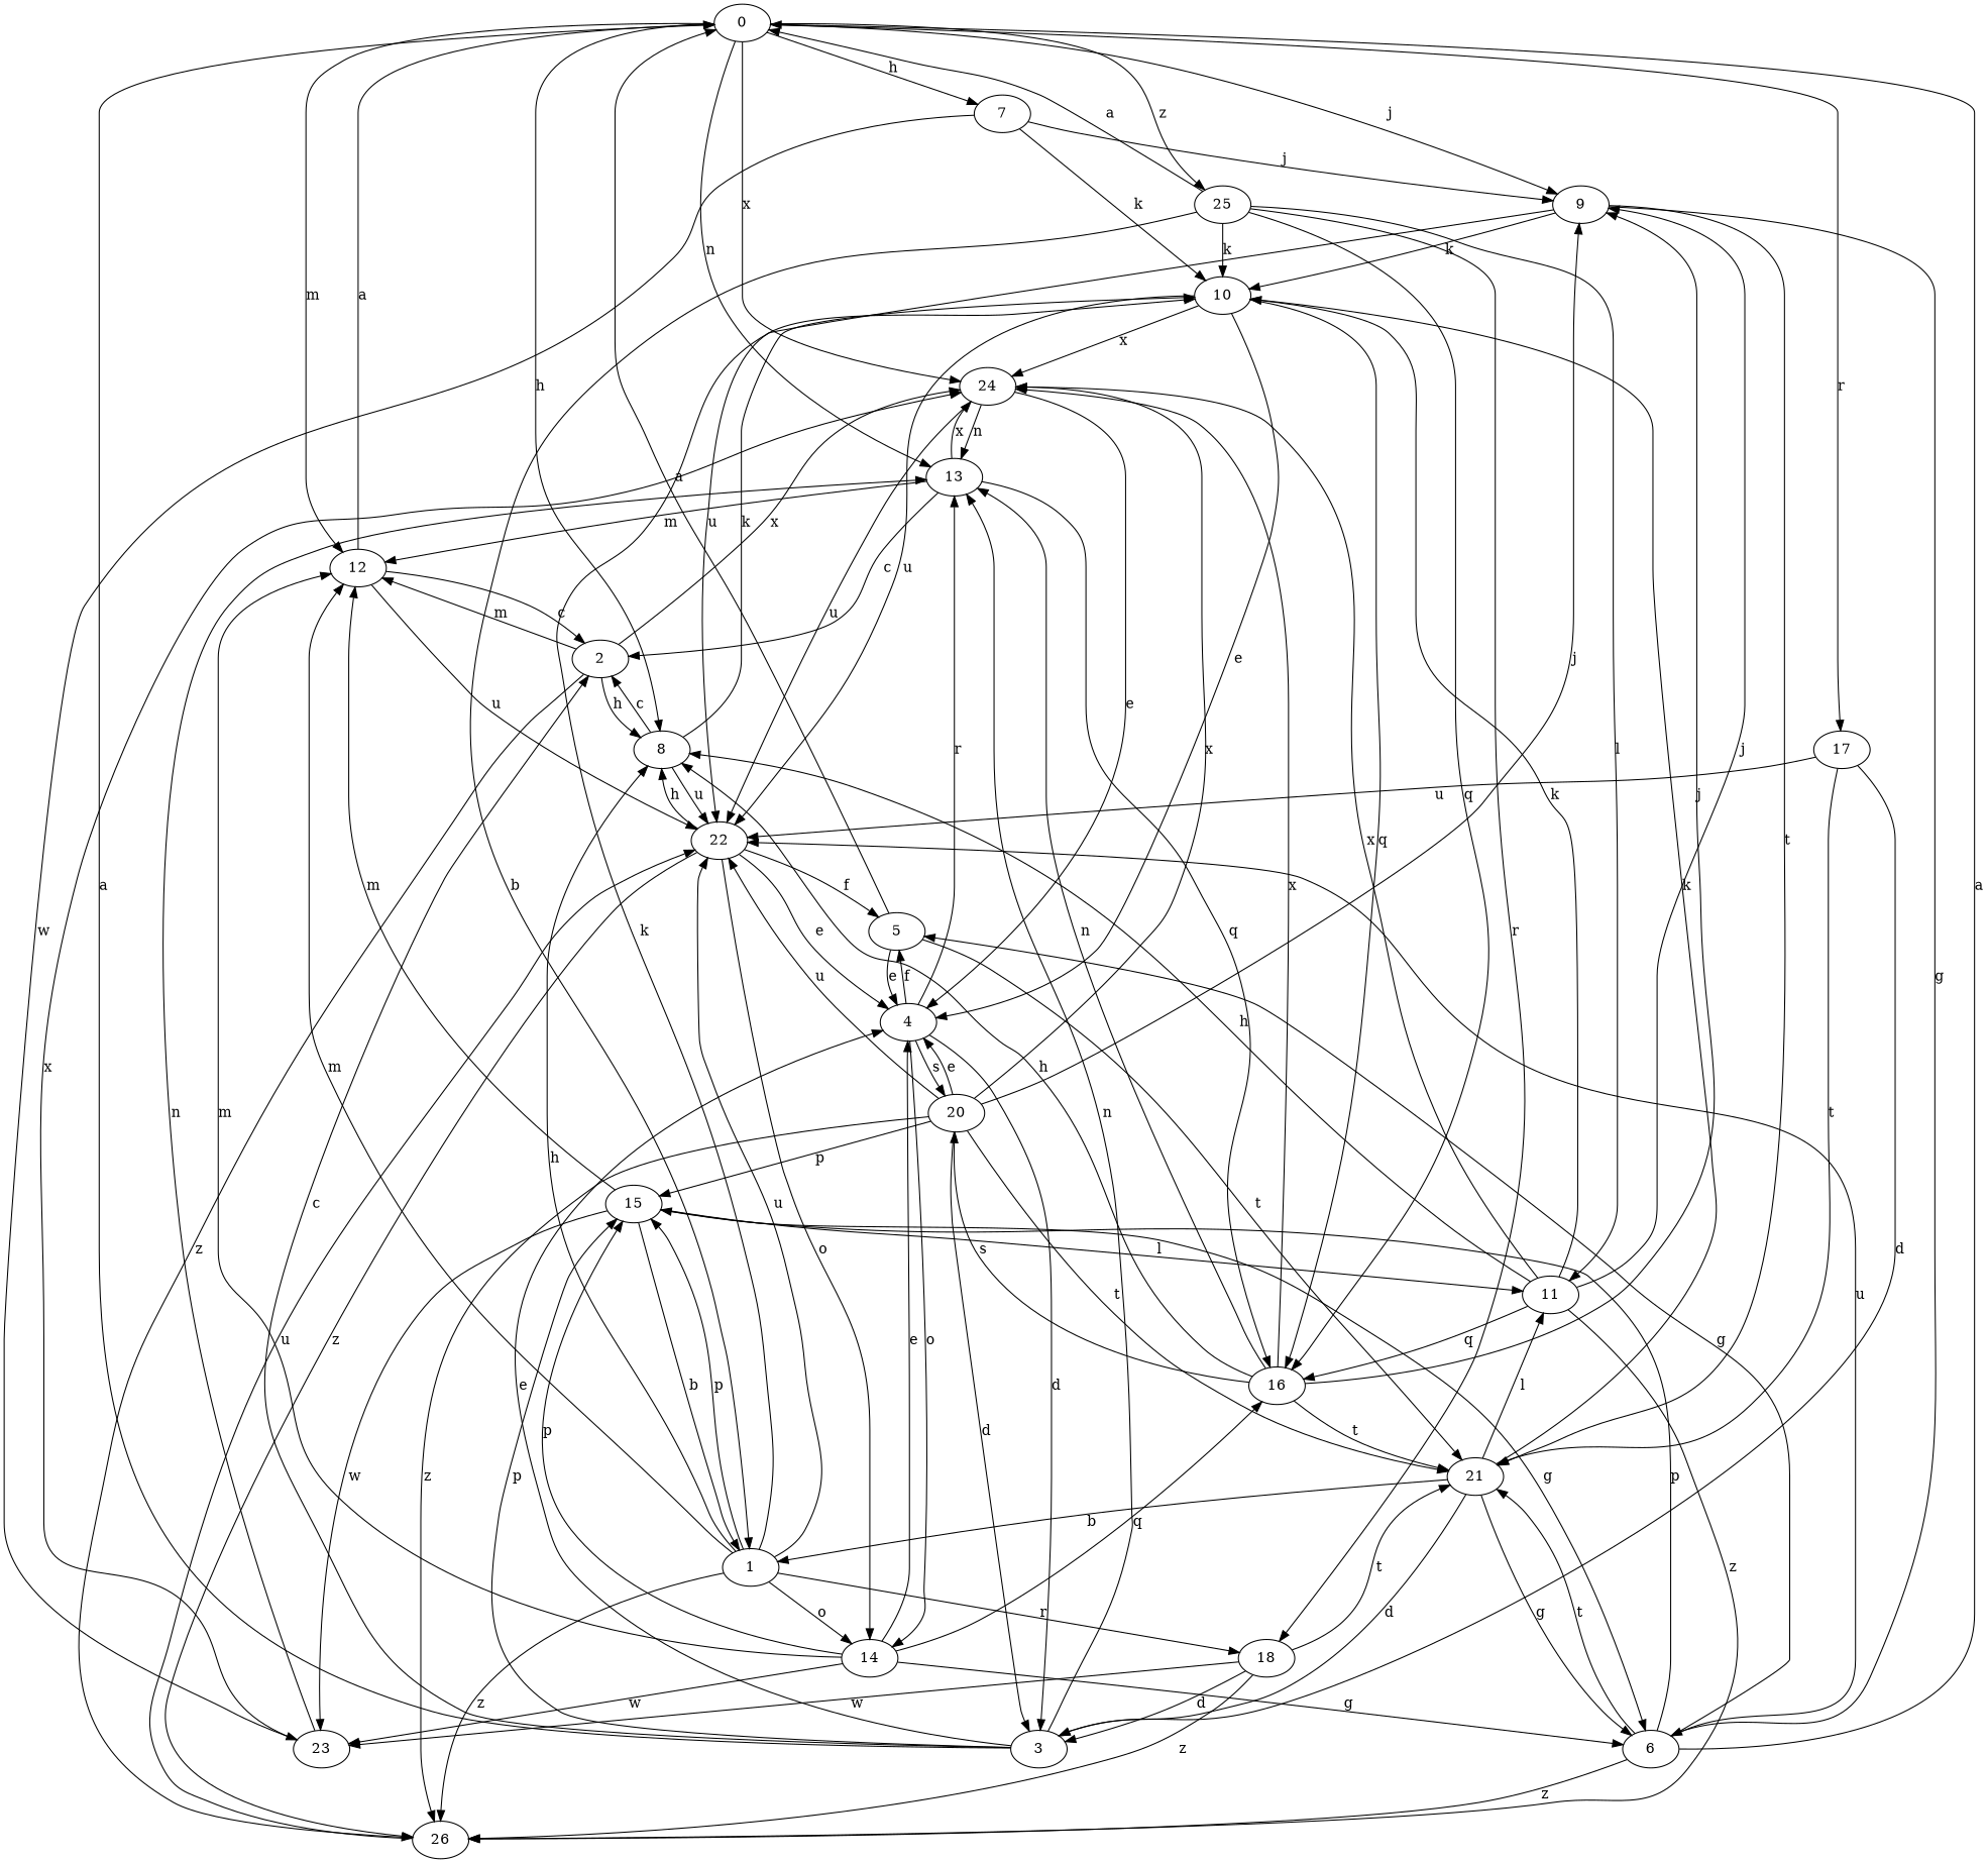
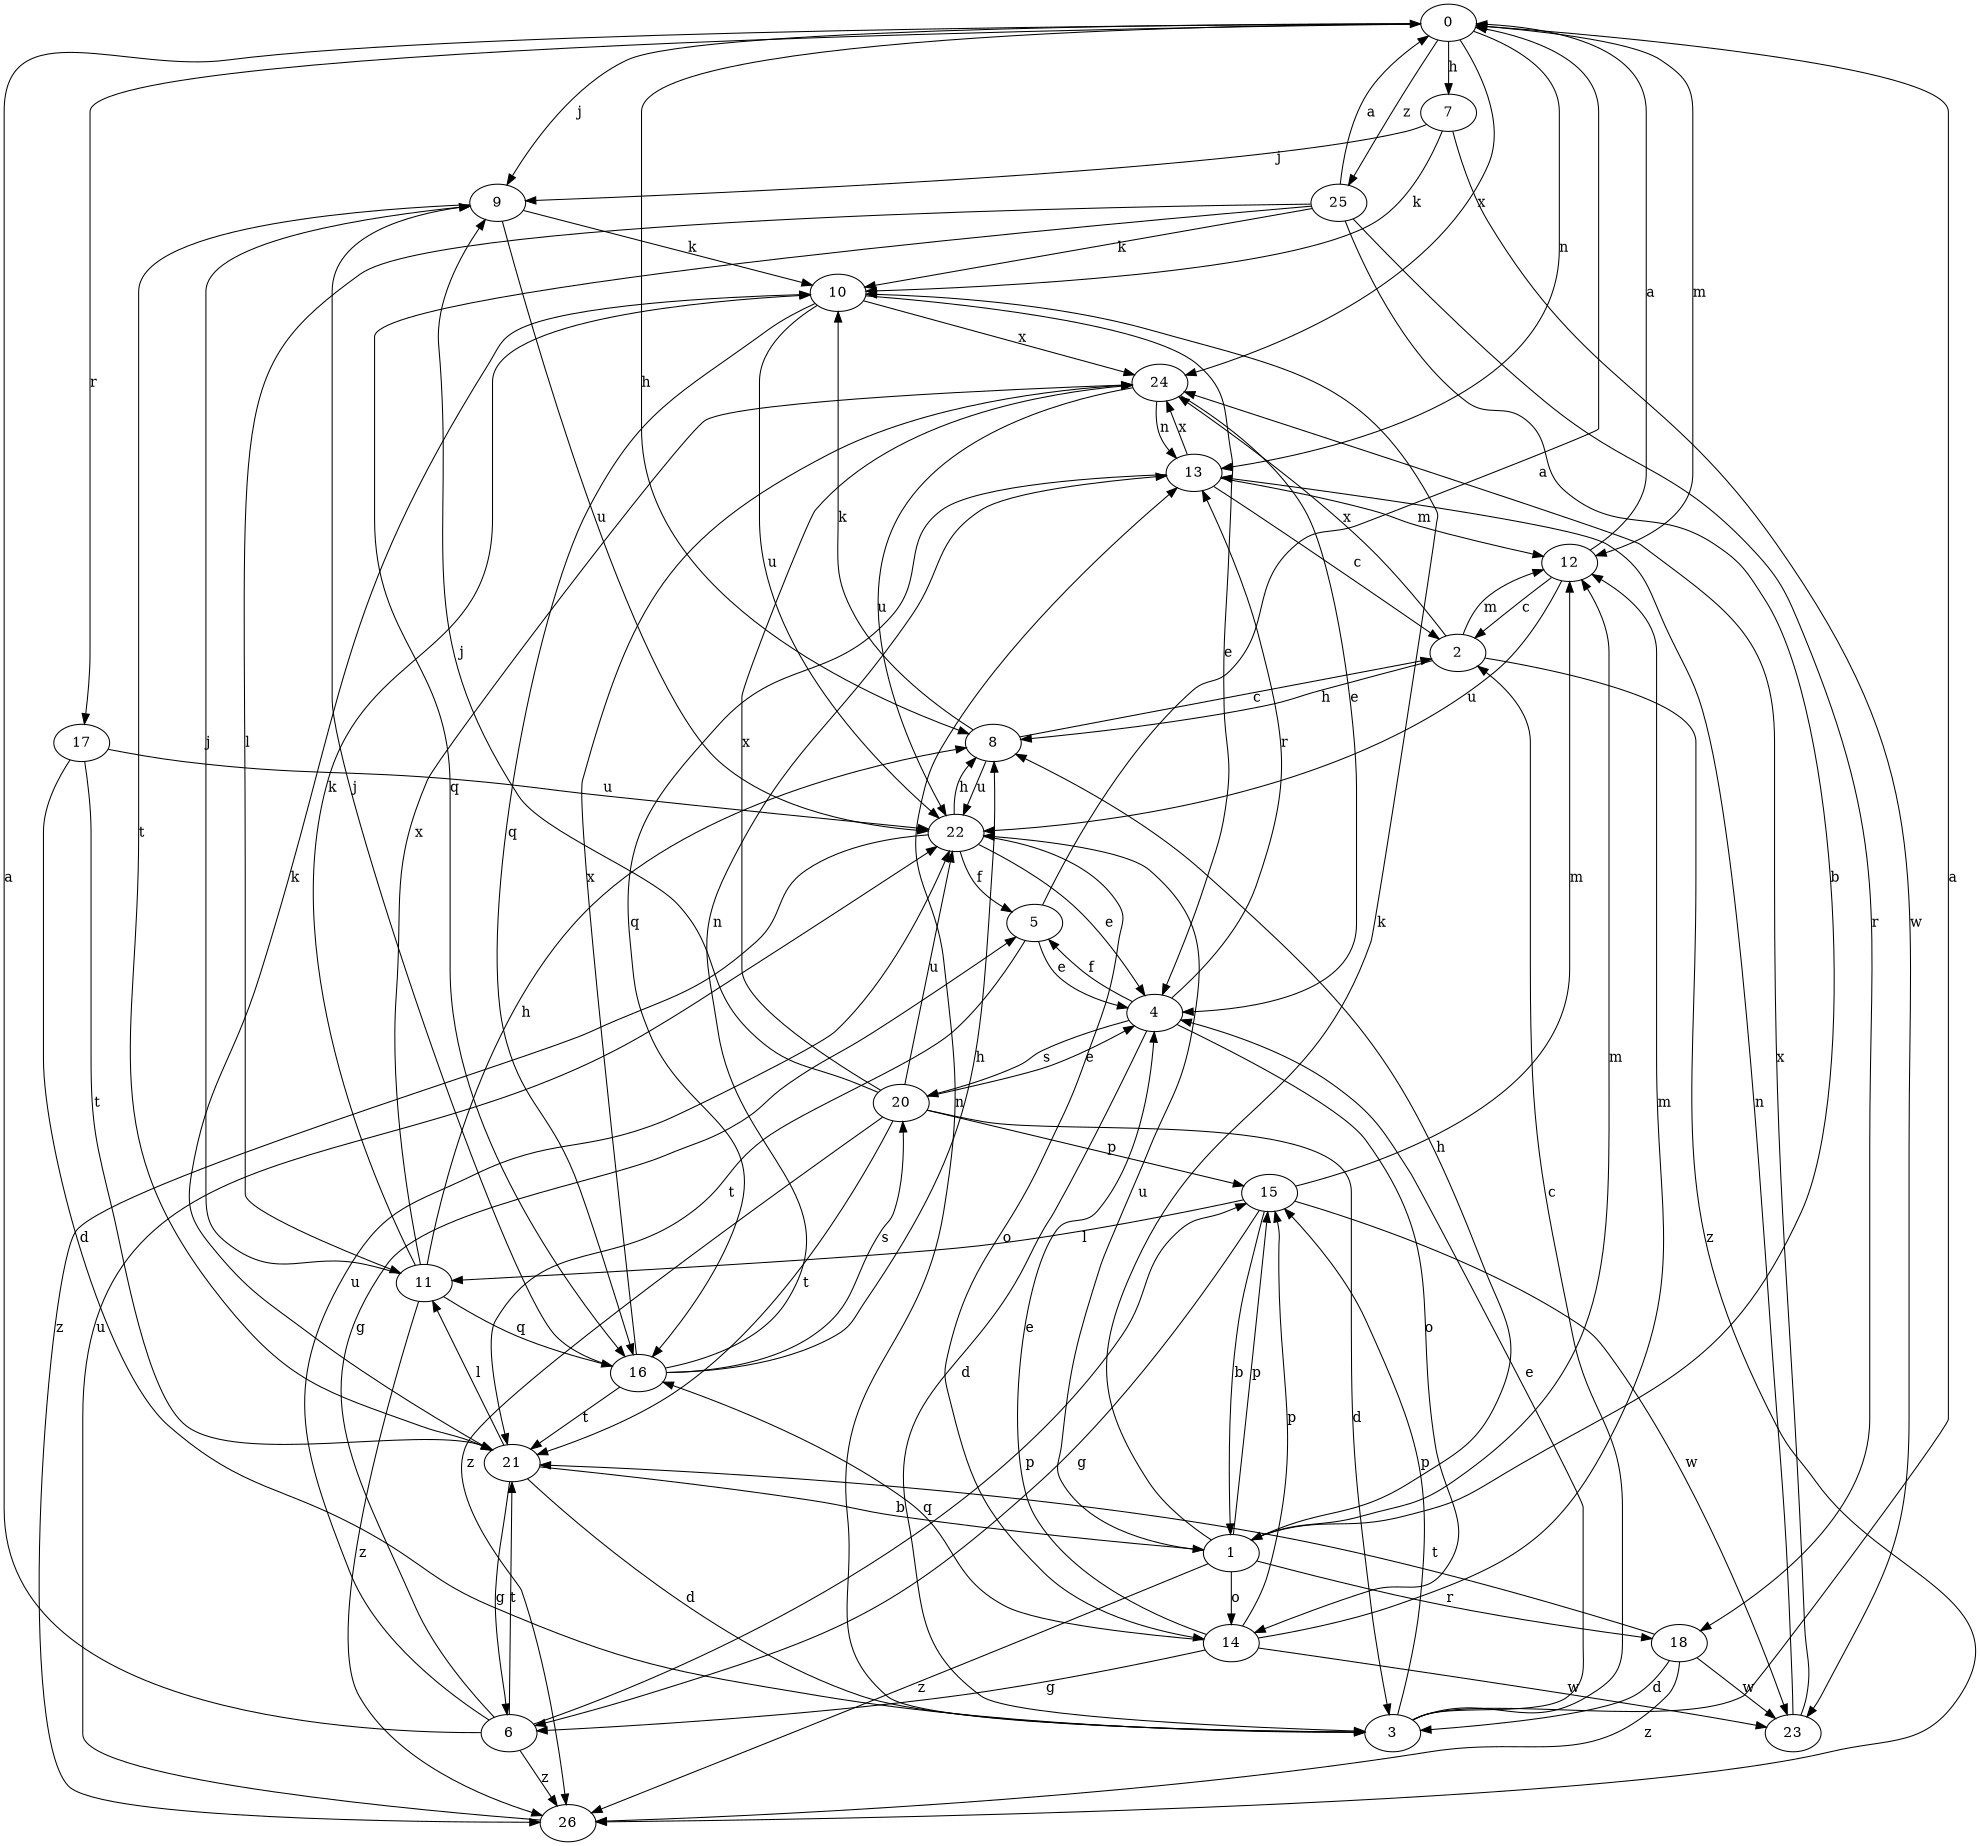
  strict digraph {
    0
    7
    8
    9
    12
    13
    17
    24
    25
    10
    23
    22
    2
    6
    21
    16
    3
    4
    1
    18
    11
    14
    15
    26
    5
    20
    0 -> 7 [label=h]
    0 -> 8 [label=h]
    0 -> 9 [label=j]
    0 -> 12 [label=m]
    0 -> 13 [label=n]
    0 -> 17 [label=r]
    0 -> 24 [label=x]
    0 -> 25 [label=z]
    7 -> 9 [label=j]
    7 -> 10 [label=k]
    7 -> 23 [label=w]
    8 -> 10 [label=k]
    8 -> 22 [label=u]
    8 -> 2 [label=c]
    9 -> 10 [label=k]
    9 -> 22 [label=u]
-   9 -> 6 [label=g]
    9 -> 21 [label=t]
    12 -> 0 [label=a]
    12 -> 22 [label=u]
    12 -> 2 [label=c]
    13 -> 12 [label=m]
    13 -> 24 [label=x]
    13 -> 2 [label=c]
    13 -> 16 [label=q]
    17 -> 22 [label=u]
    17 -> 21 [label=t]
    17 -> 3 [label=d]
    24 -> 13 [label=n]
    24 -> 22 [label=u]
    24 -> 4 [label=e]
    25 -> 0 [label=a]
    25 -> 10 [label=k]
    25 -> 16 [label=q]
    25 -> 1 [label=b]
    25 -> 18 [label=r]
    25 -> 11 [label=l]
    10 -> 24 [label=x]
    10 -> 22 [label=u]
    10 -> 16 [label=q]
    10 -> 4 [label=e]
    23 -> 13 [label=n]
    23 -> 24 [label=x]
    22 -> 8 [label=h]
    22 -> 4 [label=e]
    22 -> 14 [label=o]
    22 -> 26 [label=z]
    22 -> 5 [label=f]
    2 -> 8 [label=h]
    2 -> 12 [label=m]
    2 -> 24 [label=x]
    2 -> 26 [label=z]
    6 -> 0 [label=a]
    6 -> 22 [label=u]
    6 -> 21 [label=t]
    6 -> 15 [label=p]
    6 -> 26 [label=z]
    6 -> 5 [label=g]
    21 -> 10 [label=k]
    21 -> 6 [label=g]
    21 -> 3 [label=d]
    21 -> 1 [label=b]
    21 -> 11 [label=l]
    16 -> 8 [label=h]
    16 -> 9 [label=j]
    16 -> 13 [label=n]
    16 -> 24 [label=x]
    16 -> 21 [label=t]
    16 -> 20 [label=s]
    3 -> 0 [label=a]
    3 -> 13 [label=n]
    3 -> 2 [label=c]
    3 -> 4 [label=e]
    3 -> 15 [label=p]
    4 -> 13 [label=r]
    4 -> 3 [label=d]
    4 -> 14 [label=o]
    4 -> 5 [label=f]
    4 -> 20 [label=s]
    1 -> 8 [label=h]
    1 -> 12 [label=m]
    1 -> 10 [label=k]
    1 -> 22 [label=u]
    1 -> 18 [label=r]
    1 -> 14 [label=o]
    1 -> 15 [label=p]
    1 -> 26 [label=z]
    18 -> 23 [label=w]
    18 -> 21 [label=t]
    18 -> 3 [label=d]
    18 -> 26 [label=z]
    11 -> 8 [label=h]
    11 -> 9 [label=j]
    11 -> 24 [label=x]
    11 -> 10 [label=k]
    11 -> 16 [label=q]
    11 -> 26 [label=z]
    14 -> 12 [label=m]
    14 -> 23 [label=w]
    14 -> 6 [label=g]
    14 -> 16 [label=q]
    14 -> 4 [label=e]
    14 -> 15 [label=p]
    15 -> 12 [label=m]
    15 -> 23 [label=w]
    15 -> 6 [label=g]
    15 -> 1 [label=b]
    15 -> 11 [label=l]
    26 -> 22 [label=u]
    5 -> 0 [label=a]
    5 -> 21 [label=t]
    5 -> 4 [label=e]
    20 -> 9 [label=j]
    20 -> 24 [label=x]
    20 -> 22 [label=u]
    20 -> 21 [label=t]
    20 -> 3 [label=d]
    20 -> 4 [label=e]
    20 -> 15 [label=p]
    20 -> 26 [label=z]
  }
